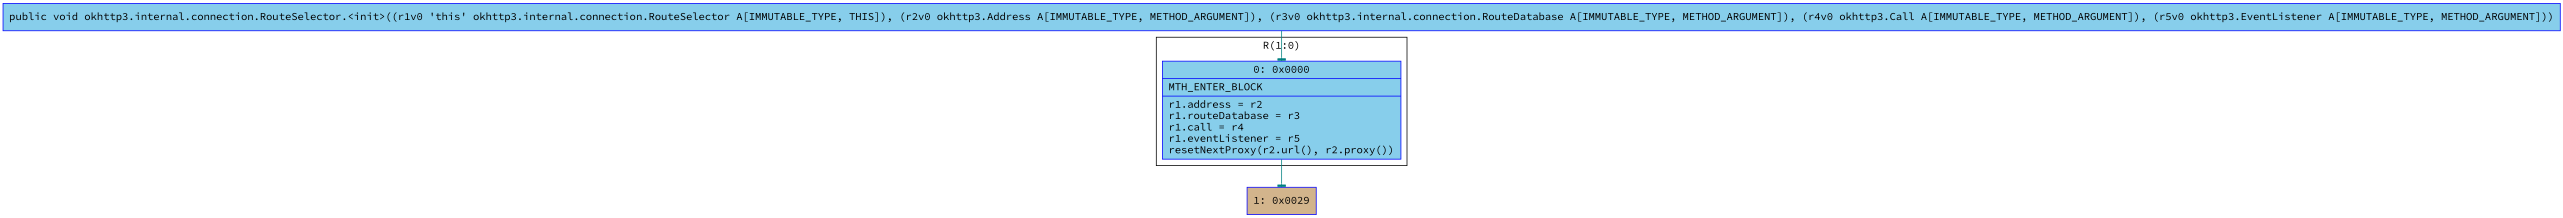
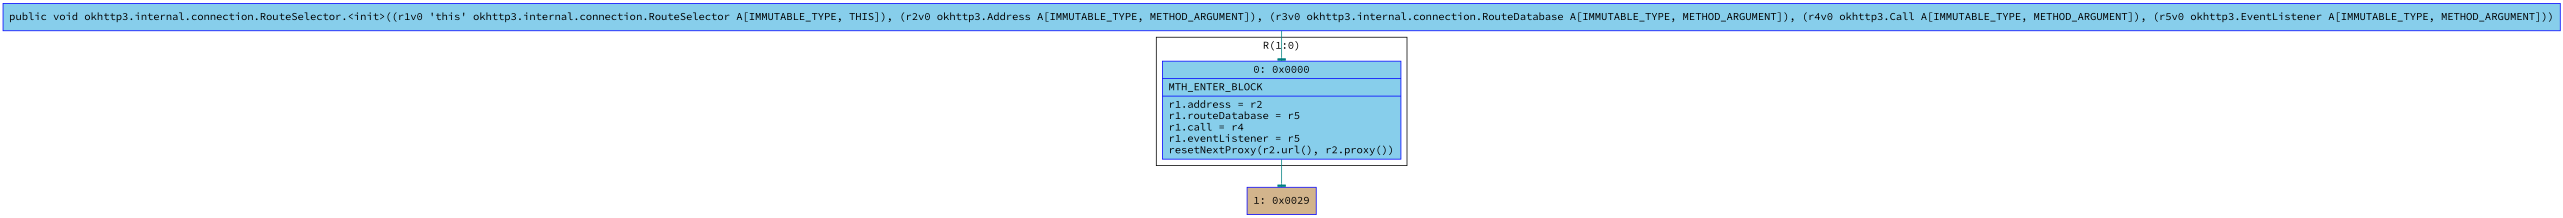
  digraph {
    fontname="Source Code Pro"
    node [color=blue shape=record style=filled fillcolor=skyblue fontname="Source Code Pro"]
    edge [color=teal arrowhead=tee fontname="Source Code Pro"]
-   n1 [label="{0\:\ 0x0000|MTH_ENTER_BLOCK\l|r1.address = r2\lr1.routeDatabase = r3\lr1.call = r4\lr1.eventListener = r5\lresetNextProxy(r2.url(), r2.proxy())\l}"]
+   n1 [label="{0\:\ 0x0000|MTH_ENTER_BLOCK\l|r1.address = r2\lr1.routeDatabase = r5\lr1.call = r4\lr1.eventListener = r5\lresetNextProxy(r2.url(), r2.proxy())\l}"]
    n2 [label="{1\:\ 0x0029}" fillcolor=tan]
    n3 [label="{public void okhttp3.internal.connection.RouteSelector.\<init\>((r1v0 'this' okhttp3.internal.connection.RouteSelector A[IMMUTABLE_TYPE, THIS]), (r2v0 okhttp3.Address A[IMMUTABLE_TYPE, METHOD_ARGUMENT]), (r3v0 okhttp3.internal.connection.RouteDatabase A[IMMUTABLE_TYPE, METHOD_ARGUMENT]), (r4v0 okhttp3.Call A[IMMUTABLE_TYPE, METHOD_ARGUMENT]), (r5v0 okhttp3.EventListener A[IMMUTABLE_TYPE, METHOD_ARGUMENT])) }"]
    subgraph cluster_1 {
      label="R(1:0)"
      n1
    }
    n1 -> n2
    n3 -> n1
  }
